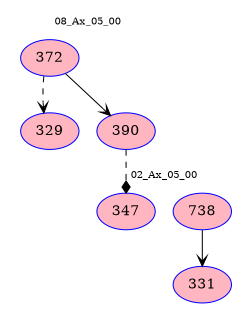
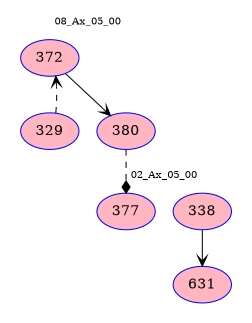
  digraph {
    node [color=blue fillcolor=lightpink style=filled]
    edge [arrowhead=vee color=black style=dashed]
    n1 [label=372]
    n2 [label=329]
-   n3 [label=390]
-   n4 [label=738]
-   n5 [label=331]
-   n6 [label=347]
+   n3 [label=380]
+   n4 [label=338]
+   n5 [label=631]
+   n6 [label=377]
    subgraph cluster_1 {
      color=white
      fontsize=10
      label="08_Ax_05_00"
      n1
      n2
      n3
    }
    subgraph cluster_2 {
      color=white
      fontsize=10
      label="02_Ax_05_00"
      n4
      n5
      n6
    }
-   n1 -> n2
+   n2 -> n1
    n1 -> n3 [style=solid]
    n3 -> n6 [arrowhead=diamond]
    n4 -> n5 [style=solid]
  }
